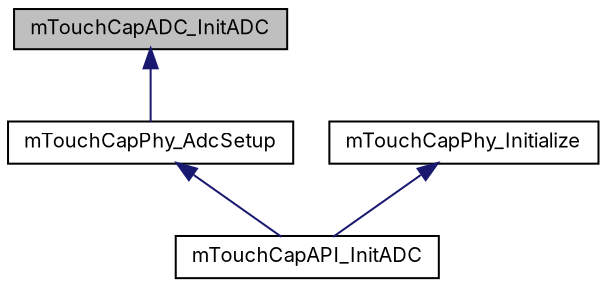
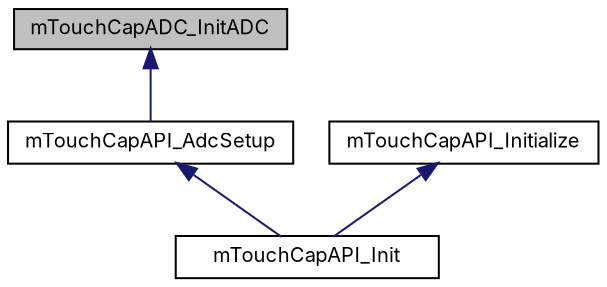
  digraph {
    fontname=Inter
    rankdir=TB
    node [color=black fillcolor=white fontname=Inter fontsize=10 shape=record style=filled]
    edge [color=midnightblue dir=back fontname=Inter fontsize=10 labelfontname=Helvetica labelfontsize=10 style=solid]
    n1 [fillcolor=grey75 fontcolor=black height=0.2 label=mTouchCapADC_InitADC width=0.4]
-   n2 [height=0.2 label=mTouchCapPhy_AdcSetup width=0.4]
-   n3 [height=0.2 label=mTouchCapAPI_InitADC width=0.4]
-   n4 [height=0.2 label=mTouchCapPhy_Initialize width=0.4]
+   n2 [height=0.2 label=mTouchCapAPI_AdcSetup width=0.4]
+   n3 [height=0.2 label=mTouchCapAPI_Init width=0.4]
+   n4 [height=0.2 label=mTouchCapAPI_Initialize width=0.4]
    n1 -> n2
    n2 -> n3
    n4 -> n3
  }
